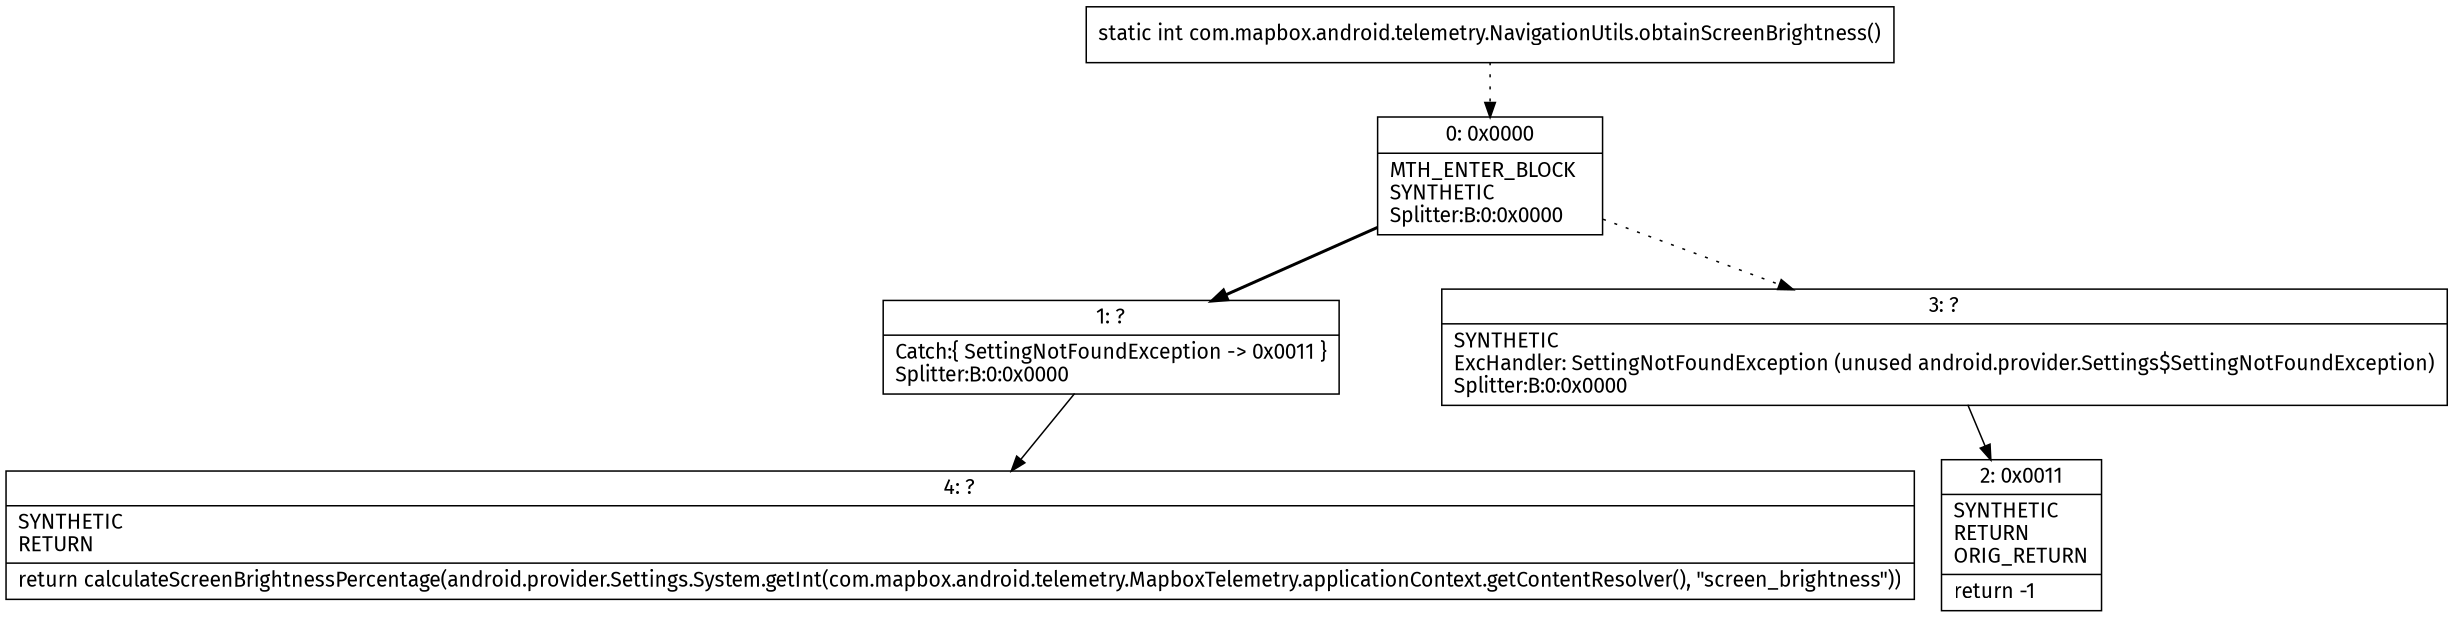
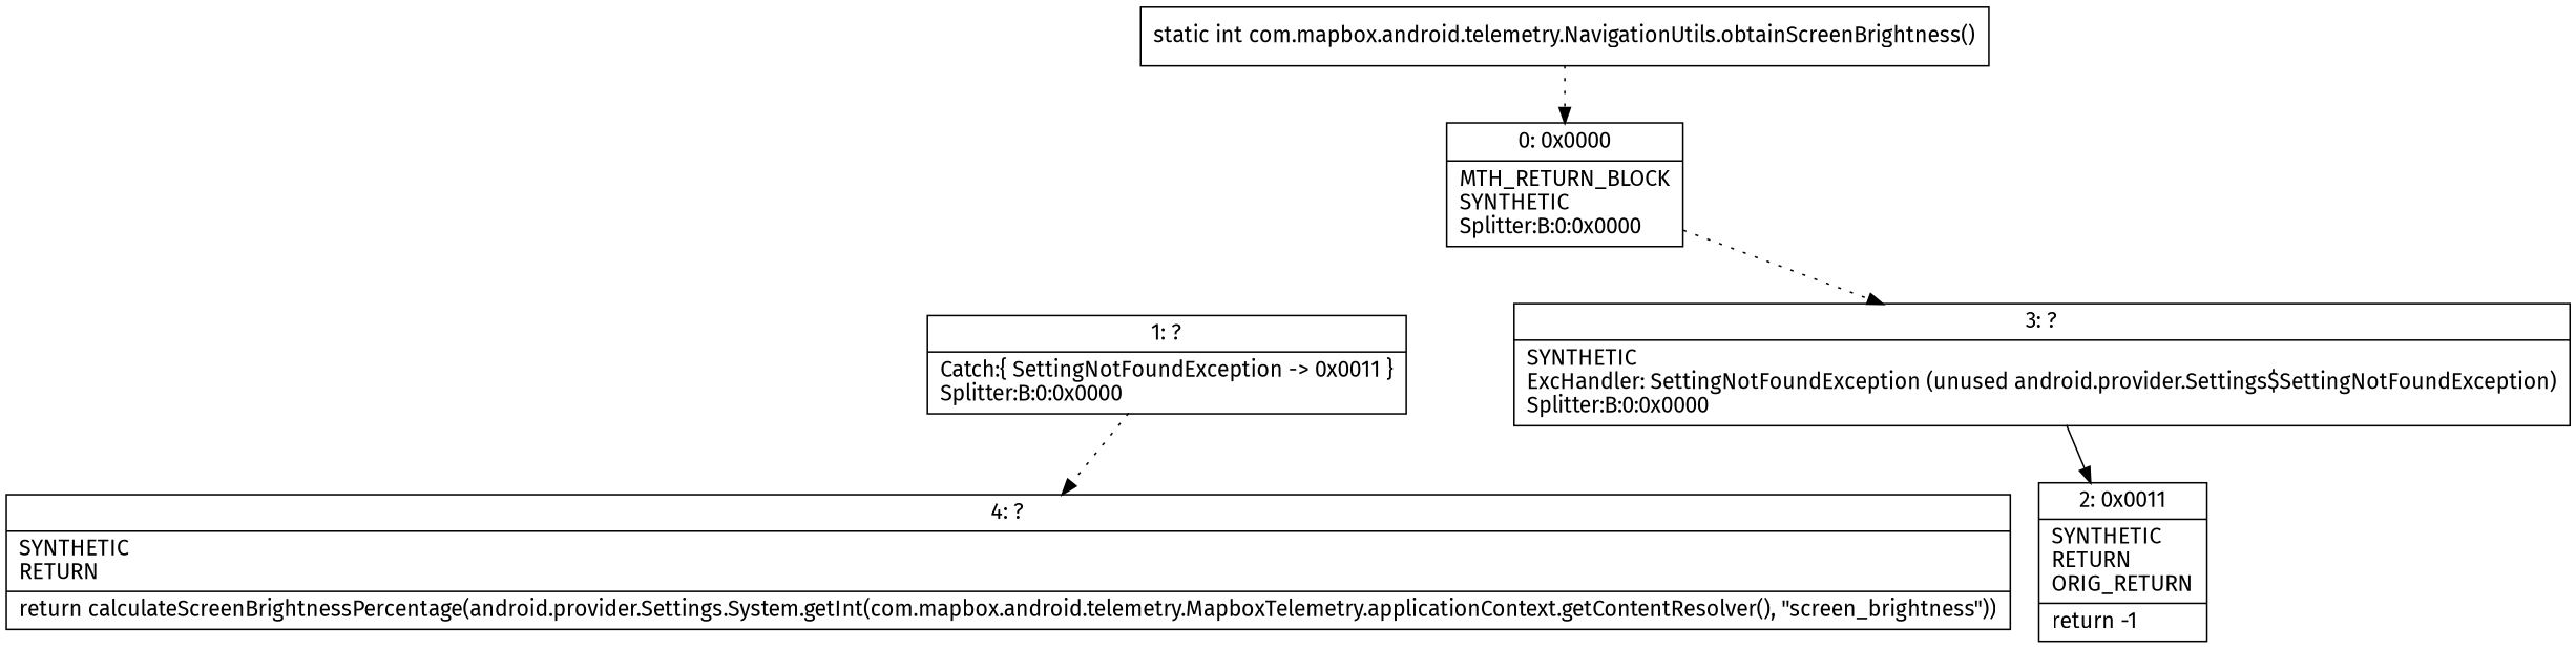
  digraph {
    fontname="Fira Sans"
    node [fontname="Fira Sans" shape=record]
    edge [fontname="Fira Sans" style=dotted]
-   n1 [label="{0\:\ 0x0000|MTH_ENTER_BLOCK\lSYNTHETIC\lSplitter:B:0:0x0000\l}"]
+   n1 [label="{0\:\ 0x0000|MTH_RETURN_BLOCK\lSYNTHETIC\lSplitter:B:0:0x0000\l}"]
    n2 [label="{1\:\ ?|Catch:\{ SettingNotFoundException \-\> 0x0011 \}\lSplitter:B:0:0x0000\l}"]
    n3 [label="{3\:\ ?|SYNTHETIC\lExcHandler: SettingNotFoundException (unused android.provider.Settings$SettingNotFoundException)\lSplitter:B:0:0x0000\l}"]
    n4 [label="{4\:\ ?|SYNTHETIC\lRETURN\l|return calculateScreenBrightnessPercentage(android.provider.Settings.System.getInt(com.mapbox.android.telemetry.MapboxTelemetry.applicationContext.getContentResolver(), \"screen_brightness\"))\l}"]
    n5 [label="{2\:\ 0x0011|SYNTHETIC\lRETURN\lORIG_RETURN\l|return \-1\l}"]
    n6 [label="{static int com.mapbox.android.telemetry.NavigationUtils.obtainScreenBrightness() }"]
-   n1 -> n2 [style=bold]
    n1 -> n3
-   n2 -> n4 [style=solid]
+   n2 -> n4
    n3 -> n5 [style=solid]
    n6 -> n1
  }
